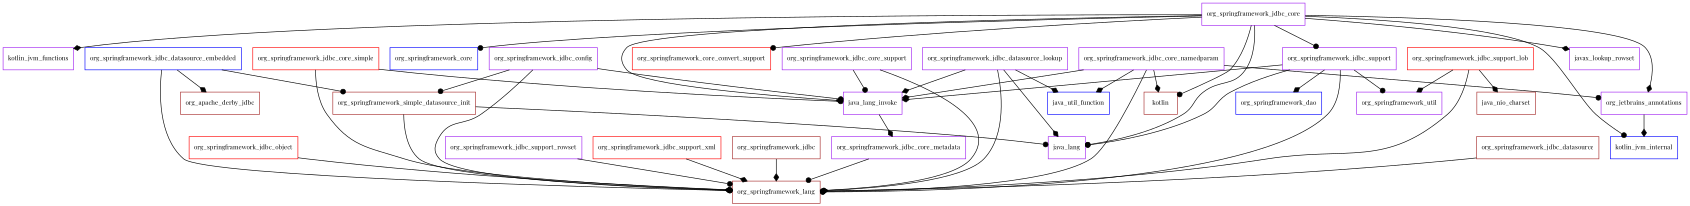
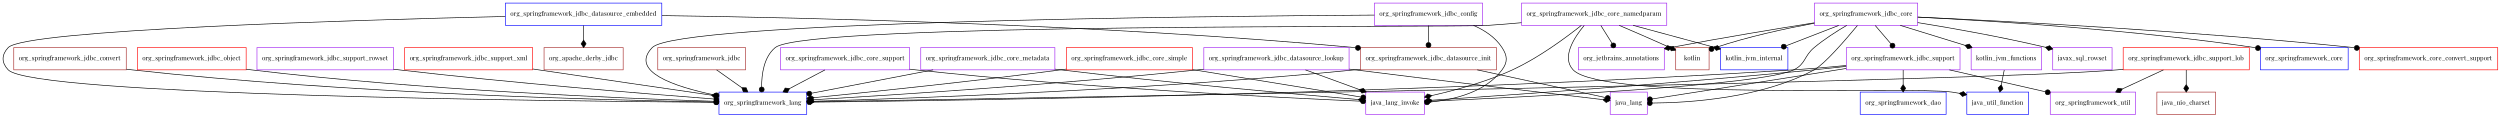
  digraph {
    fontname="Playfair Display"
    node [color=purple fontname="Playfair Display" fontsize=10.0 shape=box]
    edge [arrowhead=diamond fontname="Playfair Display"]
    org_springframework_jdbc [color=brown]
-   org_springframework_lang [color=brown]
+   org_springframework_lang [color=blue]
    org_springframework_jdbc_config
    java_lang_invoke
-   org_springframework_jdbc_datasource_init [color=brown label=org_springframework_simple_datasource_init]
+   org_springframework_jdbc_datasource_init [color=brown]
    java_lang
    org_springframework_jdbc_core
-   javax_sql_rowset [label=javax_lookup_rowset]
+   javax_sql_rowset
    kotlin [color=brown]
    kotlin_jvm_functions
    kotlin_jvm_internal [color=blue]
    org_jetbrains_annotations
    org_springframework_core [color=blue]
    org_springframework_core_convert_support [color=red]
    org_springframework_jdbc_support
    org_springframework_jdbc_core_metadata
    org_springframework_jdbc_core_namedparam
    java_util_function [color=blue]
    org_springframework_jdbc_core_simple [color=red]
    org_springframework_jdbc_core_support
-   org_springframework_jdbc_datasource [color=brown]
+   org_springframework_jdbc_datasource [color=brown label=org_springframework_jdbc_convert]
    org_springframework_jdbc_datasource_embedded [color=blue]
    org_apache_derby_jdbc [color=brown]
    org_springframework_jdbc_datasource_lookup
    org_springframework_jdbc_object [color=red]
    org_springframework_dao [color=blue]
    org_springframework_util
    org_springframework_jdbc_support_lob [color=red]
    java_nio_charset [color=brown]
    org_springframework_jdbc_support_rowset
    org_springframework_jdbc_support_xml [color=red]
    org_springframework_jdbc -> org_springframework_lang
    org_springframework_jdbc_config -> org_springframework_lang [arrowhead=dot]
    org_springframework_jdbc_config -> java_lang_invoke [arrowhead=dot]
    org_springframework_jdbc_config -> org_springframework_jdbc_datasource_init [arrowhead=dot]
    org_springframework_jdbc_datasource_init -> org_springframework_lang
    org_springframework_jdbc_datasource_init -> java_lang [arrowhead=dot]
    org_springframework_jdbc_core -> java_lang_invoke
    org_springframework_jdbc_core -> java_lang [arrowhead=dot]
    org_springframework_jdbc_core -> javax_sql_rowset
    org_springframework_jdbc_core -> kotlin [arrowhead=dot]
    org_springframework_jdbc_core -> kotlin_jvm_functions
    org_springframework_jdbc_core -> kotlin_jvm_internal [arrowhead=dot]
    org_springframework_jdbc_core -> org_jetbrains_annotations
    org_springframework_jdbc_core -> org_springframework_core [arrowhead=dot]
    org_springframework_jdbc_core -> org_springframework_core_convert_support [arrowhead=dot]
    org_springframework_jdbc_core -> org_springframework_jdbc_support [arrowhead=dot]
    org_springframework_jdbc_support -> org_springframework_lang [arrowhead=dot]
    org_springframework_jdbc_support -> java_lang_invoke
    org_springframework_jdbc_support -> java_lang [arrowhead=dot]
    org_springframework_jdbc_support -> org_springframework_dao
    org_springframework_jdbc_support -> org_springframework_util [arrowhead=dot]
    org_springframework_jdbc_core_metadata -> org_springframework_lang [arrowhead=dot]
-   java_lang_invoke -> org_springframework_jdbc_core_metadata
+   org_springframework_jdbc_core_metadata -> java_lang_invoke
    org_springframework_jdbc_core_namedparam -> org_springframework_lang [arrowhead=dot]
    org_springframework_jdbc_core_namedparam -> java_lang_invoke
    org_springframework_jdbc_core_namedparam -> kotlin
-   org_jetbrains_annotations -> kotlin_jvm_internal
+   org_springframework_jdbc_core_namedparam -> kotlin_jvm_internal
    org_springframework_jdbc_core_namedparam -> org_jetbrains_annotations [arrowhead=dot]
    org_springframework_jdbc_core_namedparam -> java_util_function
    org_springframework_jdbc_core_simple -> org_springframework_lang
    org_springframework_jdbc_core_simple -> java_lang_invoke [arrowhead=dot]
    org_springframework_jdbc_core_support -> org_springframework_lang
    org_springframework_jdbc_core_support -> java_lang_invoke [arrowhead=dot]
    org_springframework_jdbc_datasource -> org_springframework_lang [arrowhead=dot]
    org_springframework_jdbc_datasource_embedded -> org_springframework_lang [arrowhead=dot]
    org_springframework_jdbc_datasource_embedded -> org_springframework_jdbc_datasource_init [arrowhead=dot]
    org_springframework_jdbc_datasource_embedded -> org_apache_derby_jdbc
    org_springframework_jdbc_datasource_lookup -> org_springframework_lang
    org_springframework_jdbc_datasource_lookup -> java_lang_invoke
    org_springframework_jdbc_datasource_lookup -> java_lang
-   org_springframework_jdbc_datasource_lookup -> java_util_function
+   kotlin_jvm_functions -> java_util_function
    org_springframework_jdbc_object -> org_springframework_lang [arrowhead=dot]
    org_springframework_jdbc_support_lob -> org_springframework_lang
    org_springframework_jdbc_support_lob -> org_springframework_util
    org_springframework_jdbc_support_lob -> java_nio_charset
    org_springframework_jdbc_support_rowset -> org_springframework_lang [arrowhead=dot]
    org_springframework_jdbc_support_xml -> org_springframework_lang
  }
